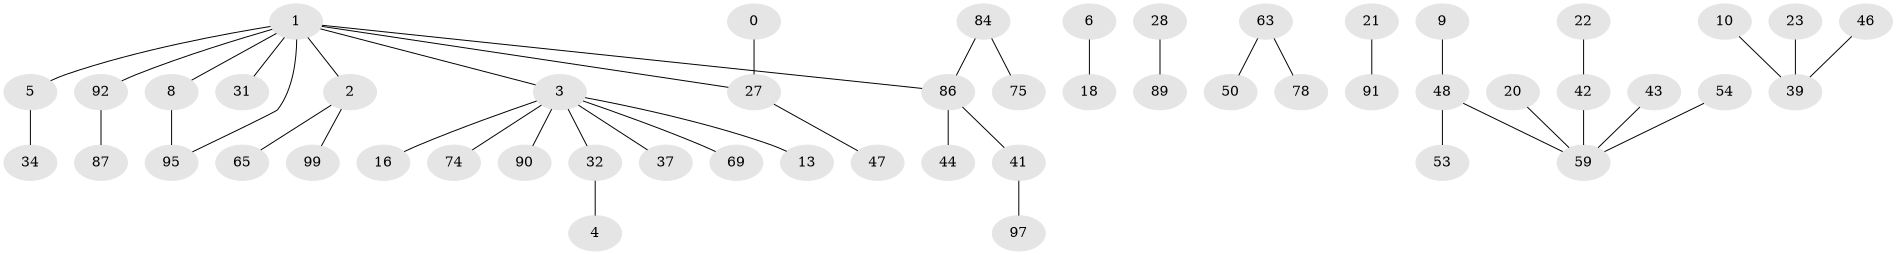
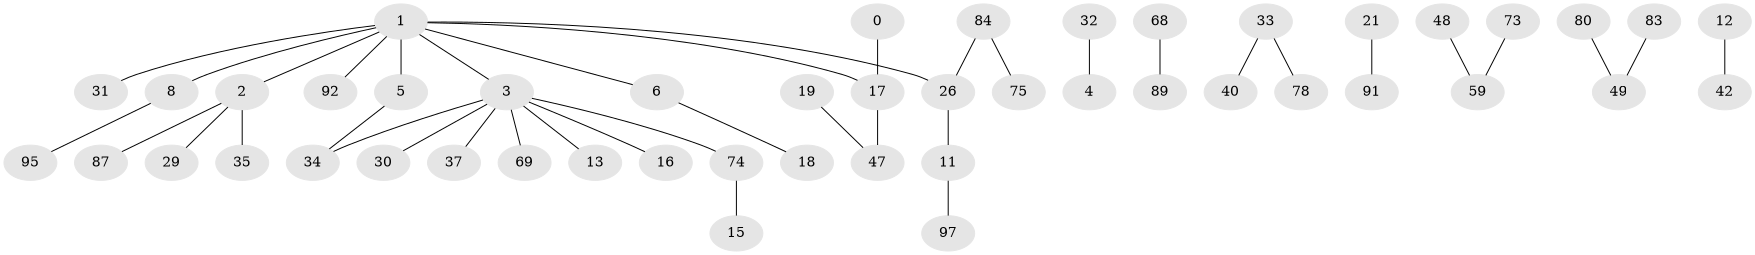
  graph {
    node [color=gray90 style=filled]
    edge [weight=1.0]
    1
    2
    3
    5
    6
    8
    n7 [label=92]
-   26 [label=86]
-   27
+   26
+   27 [label=17]
    31
    n11 [label=87]
-   29 [label=99]
-   35 [label=65]
+   29
+   35
    13
    16
    n16 [label=74]
-   30 [label=90]
+   30
    32
    37
    n20 [label=69]
    34
    18
    n23 [label=95]
-   41
-   44
+   41 [label=11]
    47
    n27 [label=89]
-   28
-   33 [label=63]
-   50
+   28 [label=68]
+   33
+   50 [label=40]
    n31 [label=78]
+   15
    4
    n34 [label=0]
    n35 [label=91]
    21
-   9
    48
    59
-   53
-   10
-   49 [label=39]
-   20
-   22
+   10 [label=80]
+   49
+   19
+   22 [label=12]
    42
-   23
+   23 [label=83]
    n48 [label=84]
    n49 [label=75]
    n50 [label=97]
-   43
-   46
-   54
+   43 [label=73]
    1 -- 2
    1 -- 3
    1 -- 5
-   1 -- n23
+   1 -- 6
    1 -- 8
    1 -- n7
    1 -- 26
    1 -- 27
    1 -- 31
-   n7 -- n11
+   2 -- n11
    2 -- 29
    2 -- 35
    3 -- 13
    3 -- 16
    3 -- n16
    3 -- 30
-   3 -- 32
+   3 -- 34
    3 -- 37
    3 -- n20
    5 -- 34
    6 -- 18
    8 -- n23
    26 -- 41
-   26 -- 44
    27 -- 47
+   n16 -- 15
    32 -- 4
    41 -- n50
    28 -- n27
    33 -- 50
    33 -- n31
    n34 -- 27
    21 -- n35
-   9 -- 48
    48 -- 59
-   48 -- 53
    10 -- 49
-   20 -- 59
+   19 -- 47
    22 -- 42
-   42 -- 59
    23 -- 49
    n48 -- 26
    n48 -- n49
    43 -- 59
-   46 -- 49
-   54 -- 59
  }
